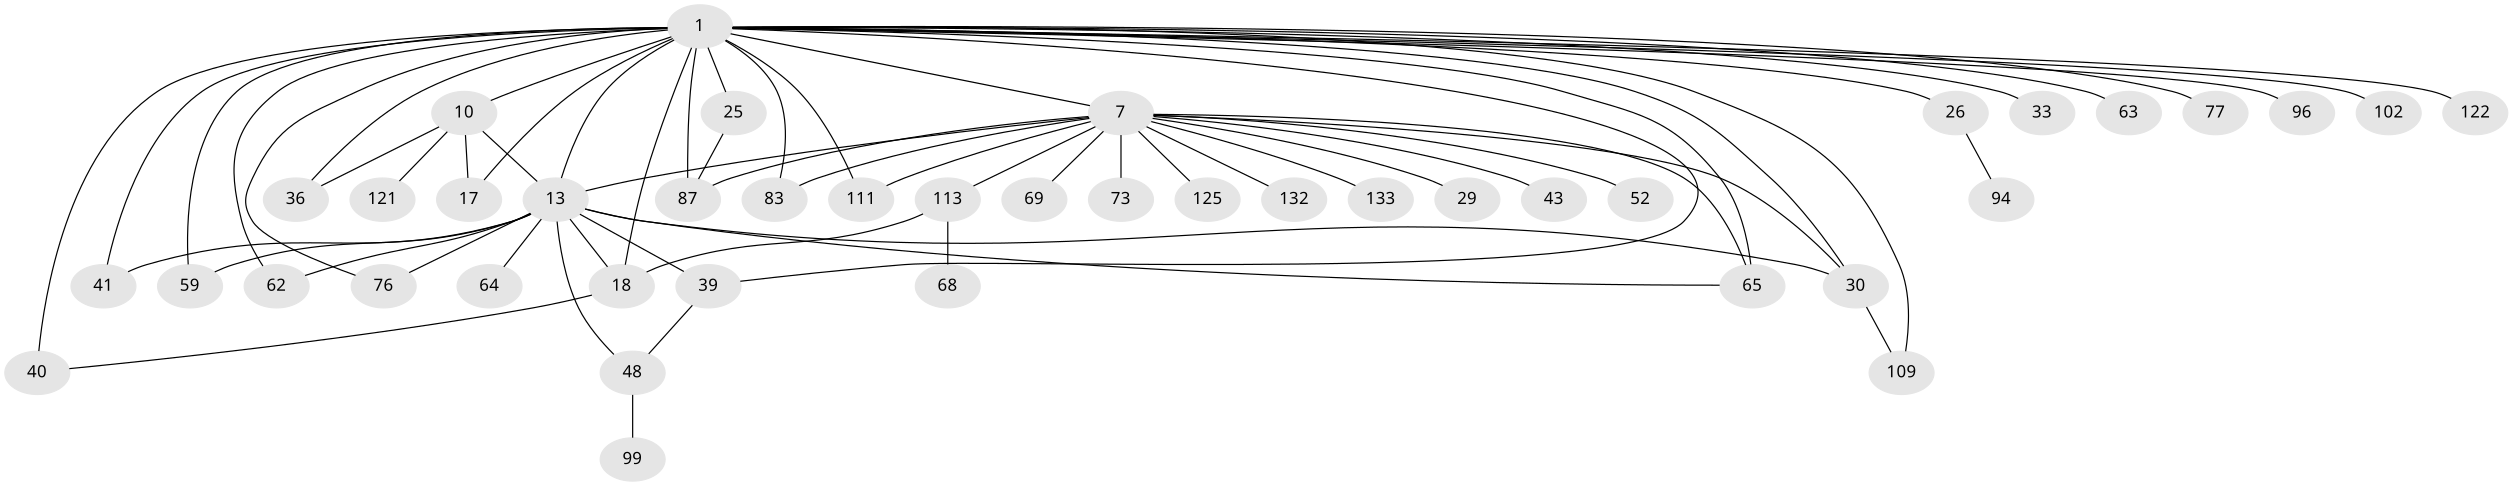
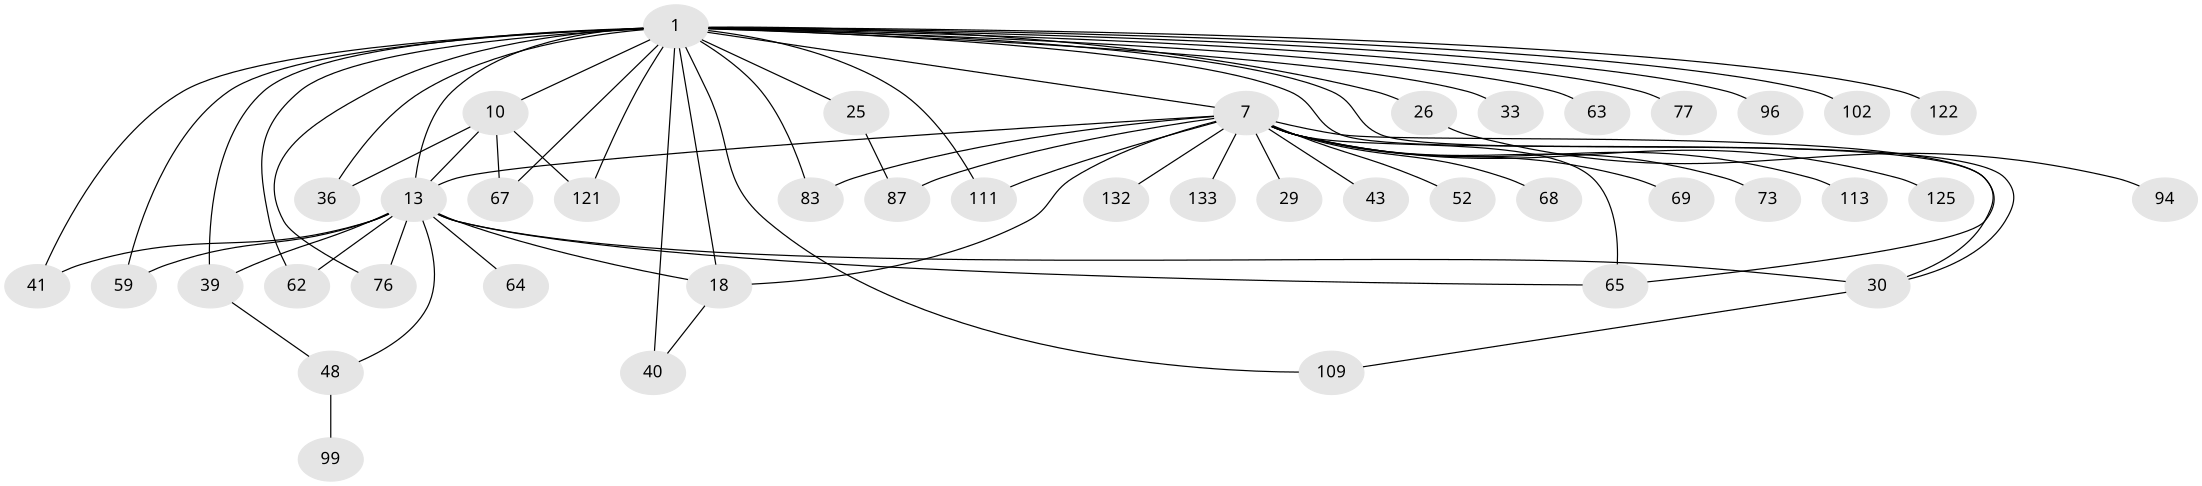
  graph {
    fontname="Noto Sans"
    node [color=gray90 fontname="Noto Sans" style=filled]
    edge [fontname="Noto Sans"]
    1 [super="+2+5+56+3"]
    n2 [label=7 super="+9+16+7+27"]
    10 [super="+66+24+105"]
    13 [super="+47+15+104+50"]
    18 [super="+22+91"]
    25 [super="+72+95"]
    26 [super="+84+44"]
    30 [super="+80+54+75"]
    33
    36
    39 [super="+42+97"]
    40
    41 [super="+81"]
    59 [super="+131+108"]
    62 [super="+106"]
    63
    65 [super="+74"]
-   67 [label=17]
+   67
    76 [super="+136"]
    77 [super="+101"]
    83
    87 [super="+130+114"]
    96
    102
    109
    111 [super="+137"]
    122
    29 [super="+88"]
    43
    52 [super="+138"]
    68
    69
    73
    113
    125
    132
    133
    121
    48 [super="+85+93"]
    64 [super="+98"]
    94 [super="+139"]
    99 [super="+110"]
    1 -- n2 [weight=3]
    1 -- 10 [weight=2]
    1 -- 13 [weight=4]
    1 -- 18
    1 -- 25 [weight=3]
    1 -- 26
    1 -- 30
    1 -- 33
    1 -- 36
    1 -- 39
    1 -- 40 [weight=2]
    1 -- 41 [weight=2]
    1 -- 59 [weight=2]
    1 -- 62 [weight=2]
    1 -- 63
    1 -- 65
    1 -- 67
    1 -- 76
    1 -- 77
    1 -- 83
-   1 -- 87 [weight=2]
+   1 -- 121 [weight=2]
    1 -- 96
    1 -- 102 [weight=2]
    1 -- 109
    1 -- 111
    1 -- 122
    n2 -- 13
-   113 -- 18
+   n2 -- 18
    n2 -- 30
    n2 -- 65 [weight=2]
    n2 -- 83
    n2 -- 87
    n2 -- 111
    n2 -- 29
    n2 -- 43
    n2 -- 52
-   113 -- 68
+   n2 -- 68
    n2 -- 69
    n2 -- 73
    n2 -- 113
    n2 -- 125
    n2 -- 132
    n2 -- 133
    10 -- 13 [weight=2]
    10 -- 36
    10 -- 67
    10 -- 121
    13 -- 18
    13 -- 30
    13 -- 39
    13 -- 41
    13 -- 59
    13 -- 62
    13 -- 65
    13 -- 76
    13 -- 48
    13 -- 64
    18 -- 40
    25 -- 87
    26 -- 94
    30 -- 109
    39 -- 48
    48 -- 99
  }
